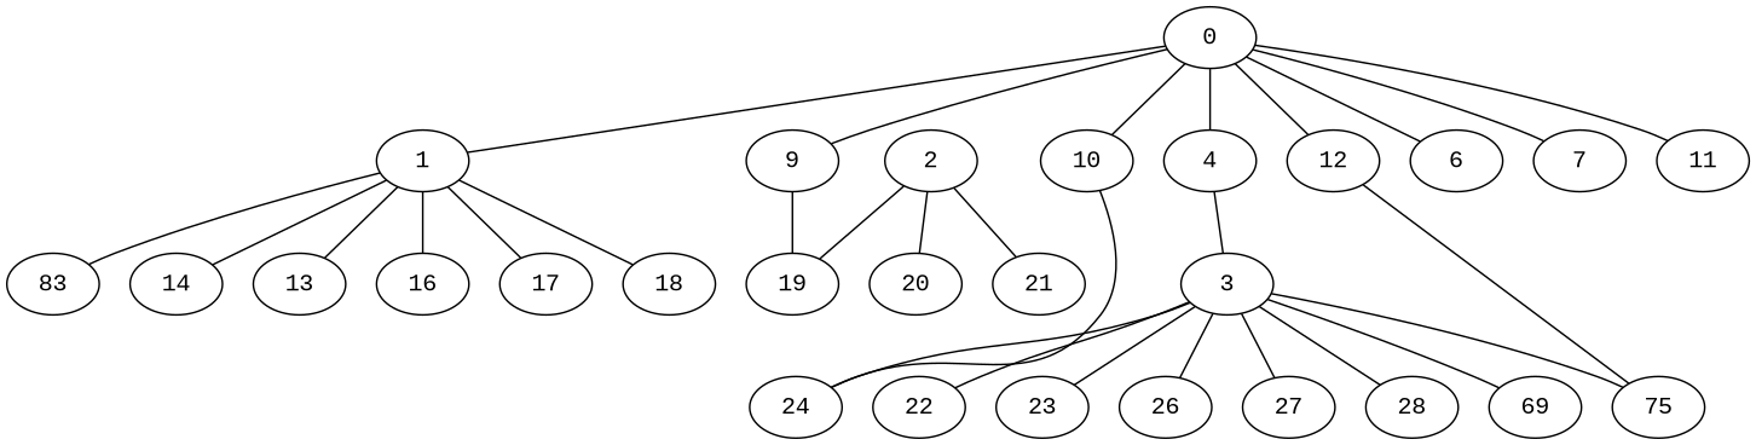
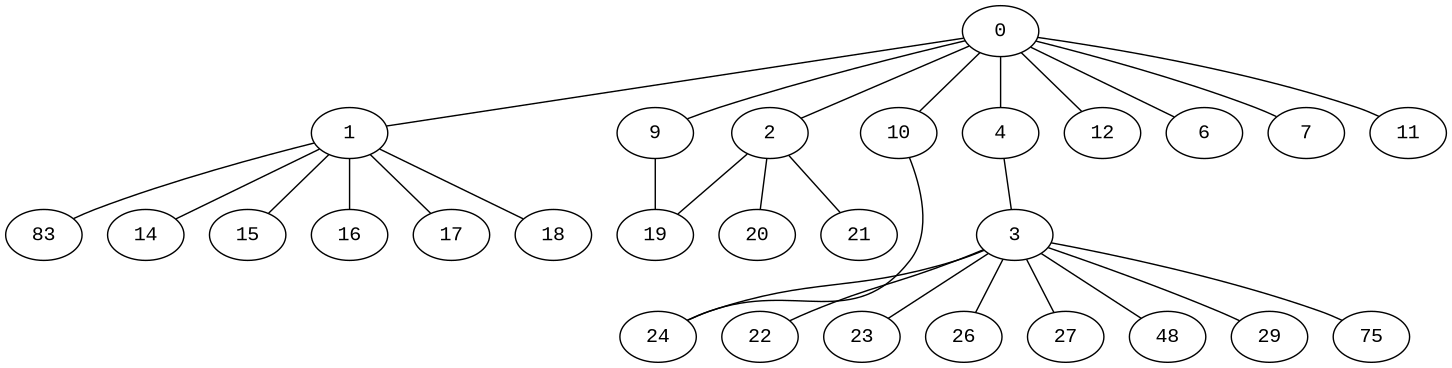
  graph {
    fontname="Liberation Mono"
    node [fontname="Liberation Mono"]
    edge [fontname="Liberation Mono"]
    0
    1
    2
    4
    6
    7
    9
    10
    11
    12
    n11 [label=83]
    14
-   15 [label=13]
+   15
    16
    17
    18
    19
    20
    21
    3
    22
    23
    24
    n24 [label=75]
    26
    27
-   28
-   29 [label=69]
+   28 [label=48]
+   29
    0 -- 1
+   0 -- 2
    0 -- 4
    0 -- 6
    0 -- 7
    0 -- 9
    0 -- 10
    0 -- 11
    0 -- 12
    1 -- n11
    1 -- 14
    1 -- 15
    1 -- 16
    1 -- 17
    1 -- 18
    2 -- 19
    2 -- 20
    2 -- 21
    4 -- 3
    9 -- 19
    10 -- 24
-   12 -- n24
    3 -- 22
    3 -- 23
    3 -- 24
    3 -- n24
    3 -- 26
    3 -- 27
    3 -- 28
    3 -- 29
  }
